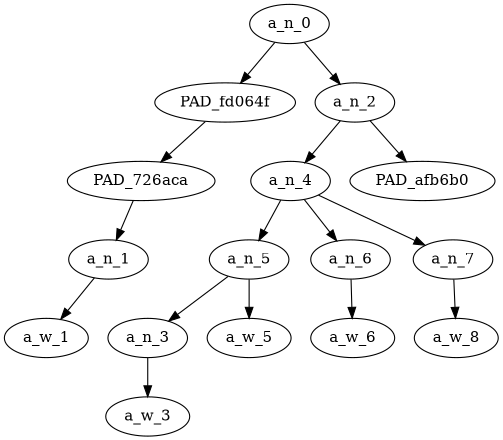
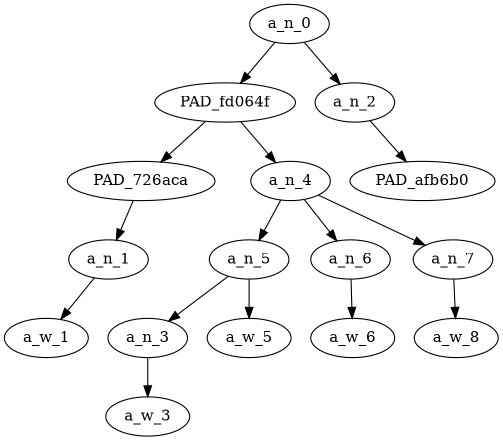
  strict digraph {
    node [div_dir=1 index=0 level=1 text_span="[0]" value=0.17772271]
    a_n_0 [level=4 text_span="[0, 1, 2, 3, 4]" value=1.00000002]
    PAD_fd064f [level=3]
    a_n_2 [index=1 level=3 text_span="[1, 2, 3, 4]" value=0.82120168]
    PAD_726aca [level=2]
    PAD_afb6b0 [index=1 level=2 text_span="[1]" value=0.25867779]
    a_n_4 [index=2 level=2 text_span="[2, 3, 4]" value=0.56179790]
    a_n_1
    a_n_5 [index=2 text_span="[2]" value=0.15918329]
    a_n_6 [index=3 text_span="[3]" value=0.17197359]
    a_n_7 [div_dir=-1 index=4 text_span="[4]" value=0.23019645]
    a_w_1 [div_dir=0 level=0 value=i]
    a_n_3 [index=1 text_span="[1]" value=0.25867779]
    a_w_3 [div_dir=0 index=1 level=0 text_span="[1]" value=been]
    a_w_5 [div_dir=0 index=2 level=0 text_span="[2]" value=a]
    a_w_6 [div_dir=0 index=3 level=0 text_span="[3]" value=bad]
    n16 [div_dir=0 index=4 label=a_w_8 level=0 text_span="[4]" value=bitch]
    a_n_0 -> PAD_fd064f
    a_n_0 -> a_n_2
    PAD_fd064f -> PAD_726aca
    a_n_2 -> PAD_afb6b0
-   a_n_2 -> a_n_4
+   PAD_fd064f -> a_n_4
    PAD_726aca -> a_n_1
    a_n_4 -> a_n_5
    a_n_4 -> a_n_6
    a_n_4 -> a_n_7
    a_n_1 -> a_w_1
    a_n_5 -> a_n_3
    a_n_5 -> a_w_5
    a_n_6 -> a_w_6
    a_n_7 -> n16
    a_n_3 -> a_w_3
  }
